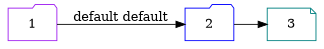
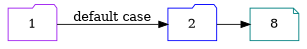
  strict digraph {
    rankdir=LR
    node [shape=folder]
    1 [color=purple entry=true]
    2 [color=blue]
-   3 [color=teal shape=note]
-   1 -> 2 [cond="default case" label="default default"]
+   3 [color=teal shape=note label=8]
+   1 -> 2 [cond="default case" label="default case"]
    2 -> 3
  }
